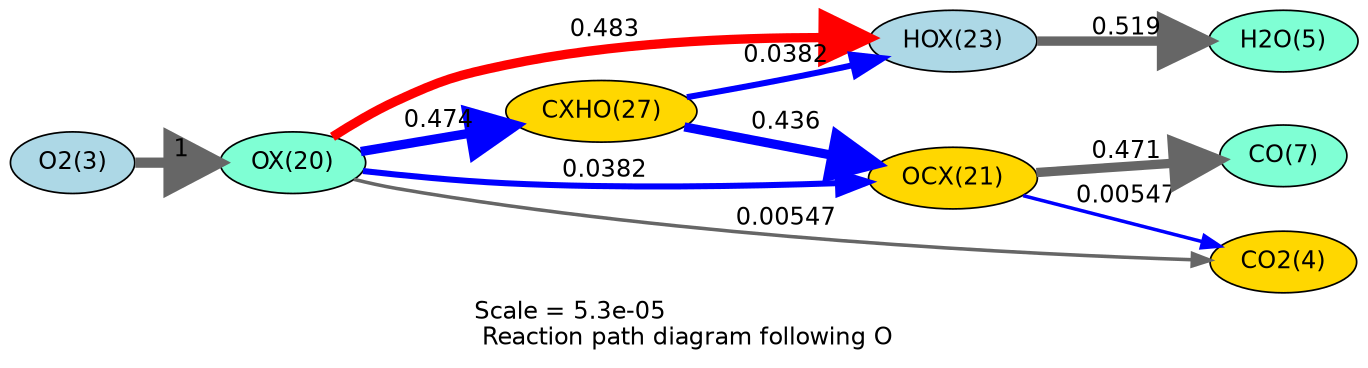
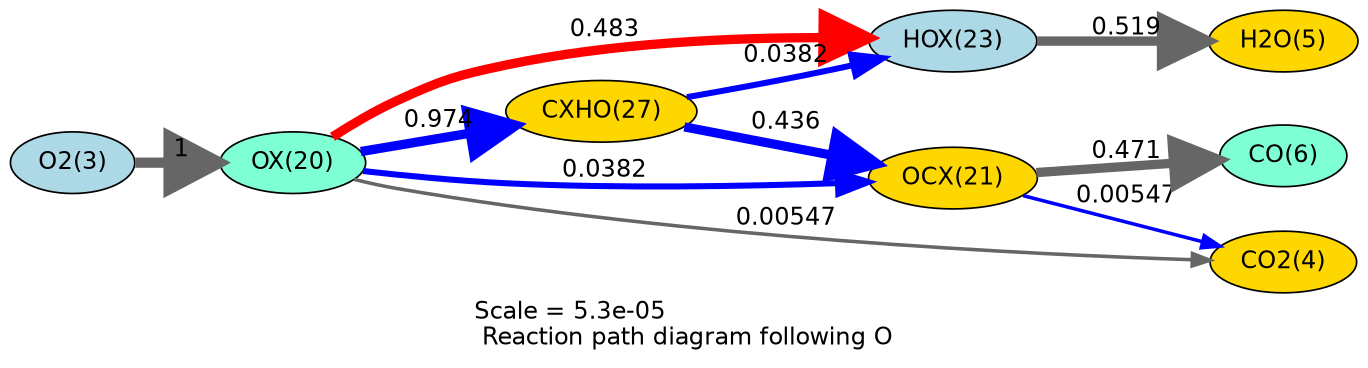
  digraph {
    fontname=Helvetica
    label="Scale = 5.3e-05\l Reaction path diagram following O"
    rankdir=LR
    node [fillcolor=gold fontname=Helvetica style=filled]
    edge [arrowsize=2.72 color=blue fontname=Helvetica penwidth=3.53]
    n1 [fillcolor=lightblue label="O2(3)"]
    n2 [fillcolor=aquamarine label="OX(20)"]
    n3 [fillcolor=lightblue label="HOX(23)"]
    n4 [label="CXHO(27)"]
    n5 [label="OCX(21)"]
    n6 [label="CO2(4)"]
-   n7 [fillcolor=aquamarine label="H2O(5)"]
-   n8 [fillcolor=aquamarine label="CO(7)"]
+   n7 [label="H2O(5)"]
+   n8 [fillcolor=aquamarine label="CO(6)"]
    n1 -> n2 [arrowsize=3 color=gray40 label=" 1" penwidth=6]
    n2 -> n3 [arrowsize=2.73 color=red label=" 0.483" penwidth=5.45]
-   n2 -> n4 [label=" 0.474" penwidth=5.44]
+   n2 -> n4 [label=" 0.974" penwidth=5.44]
    n2 -> n5 [arrowsize=1.77 label=" 0.0382"]
    n2 -> n6 [arrowsize=1.03 color=gray40 label=" 0.00547" penwidth=2.07]
    n3 -> n7 [arrowsize=2.75 color=gray40 label=" 0.519" penwidth=5.5]
    n4 -> n3 [arrowsize=1.77 label=" 0.0382"]
    n4 -> n5 [arrowsize=2.69 label=" 0.436" penwidth=5.37]
    n5 -> n6 [arrowsize=1.03 label=" 0.00547" penwidth=2.07]
    n5 -> n8 [color=gray40 label=" 0.471" penwidth=5.43]
  }
